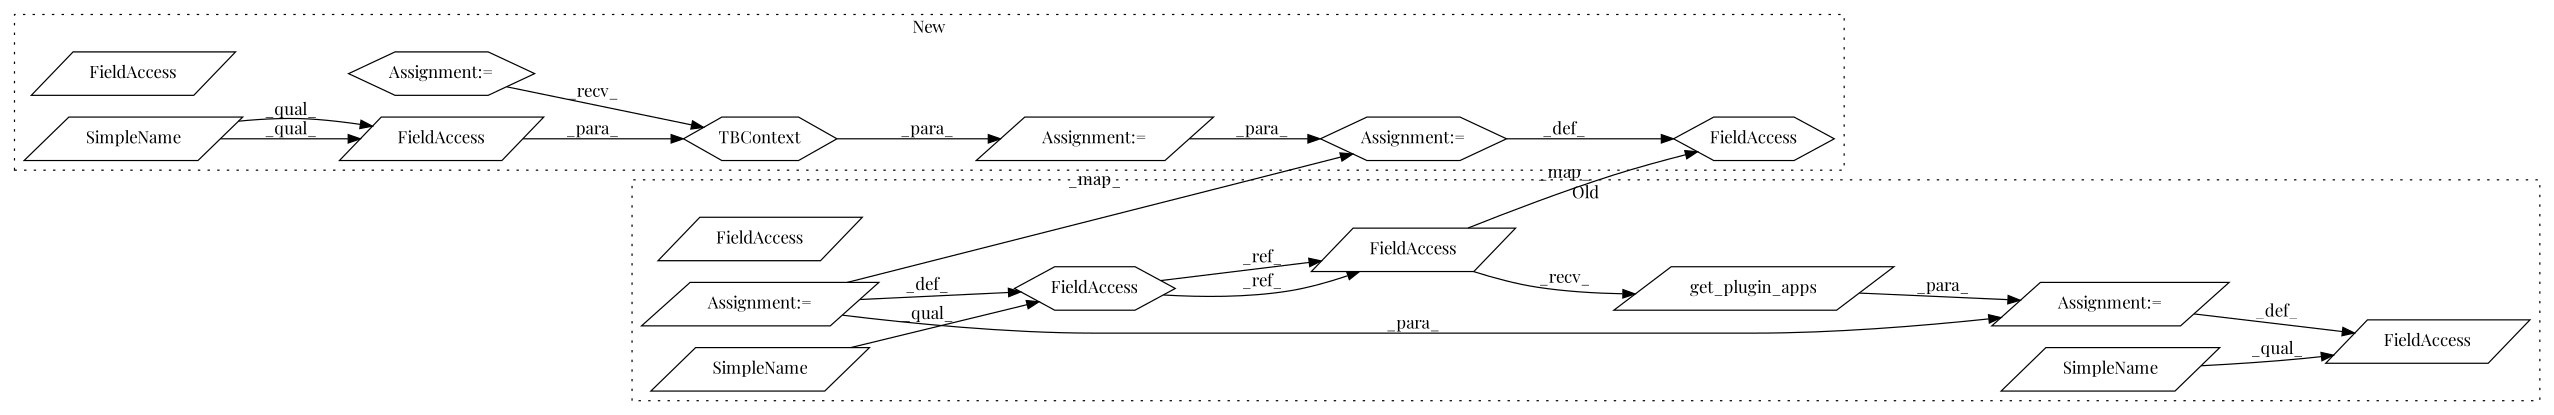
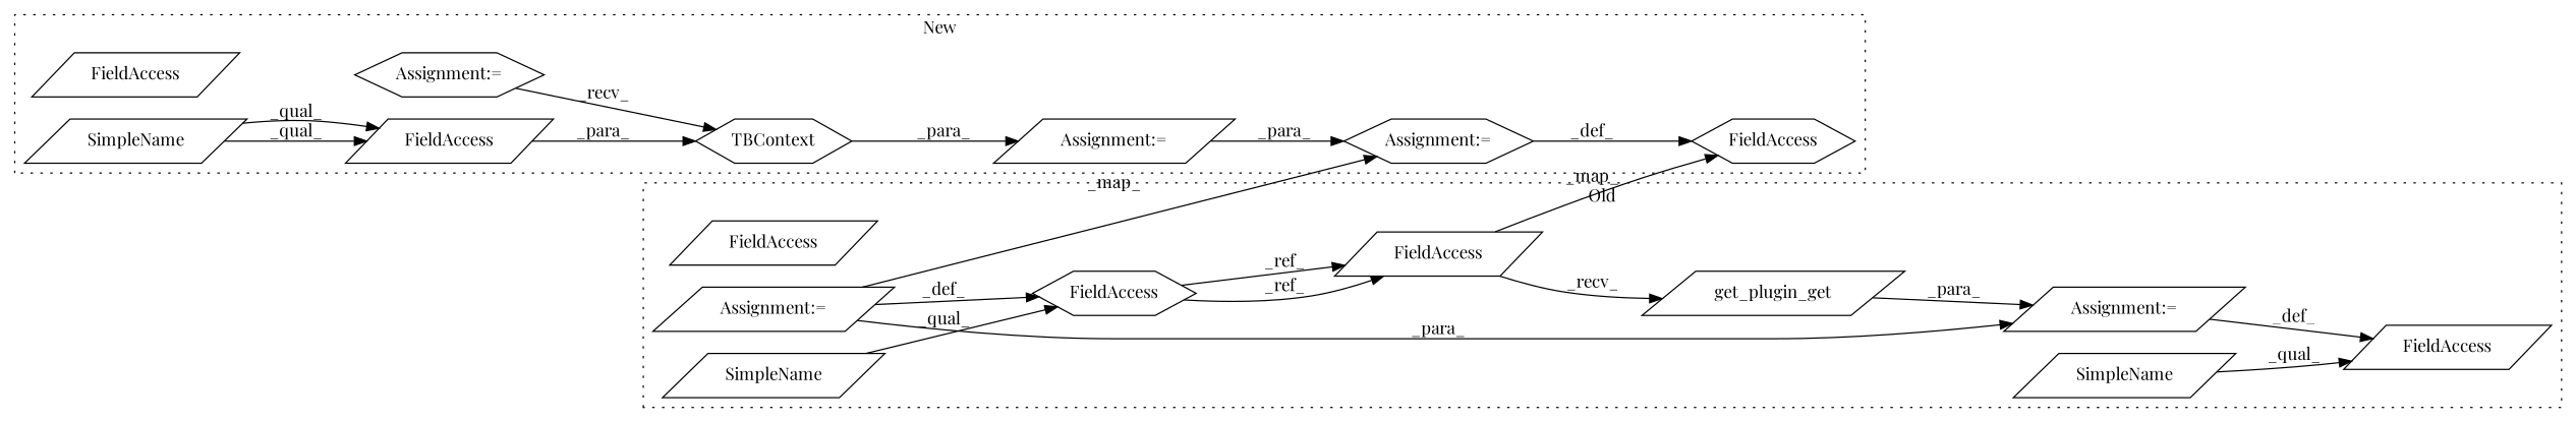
  digraph {
    rankdir=LR
    fontname="Playfair Display"
    node [a=22 l=11 s=1446 shape=parallelogram fontname="Playfair Display"]
    edge [fontname="Playfair Display"]
-   n1 [a=32 l="16,1" label=get_plugin_apps s="1359,1391"]
+   n1 [a=32 l="16,1" label=get_plugin_get s="1359,1391"]
    n2 [label=FieldAccess s=1277 shape=hexagon]
    n3 [label=FieldAccess s=1347]
    n4 [l=9 label=FieldAccess s=1337]
    n5 [a=7 l=1 label="Assignment:=" s=1346]
    n6 [a=7 l=1 label="Assignment:=" s=1288]
    n7 [label=FieldAccess s=1347]
    n8 [a=42 l=4 label=SimpleName s=1277]
    n9 [a=42 l=4 label=SimpleName s=1337]
    n10 [a=32 l="10,1" label=TBContext s="1436,1469" shape=hexagon]
    n11 [a=7 l=1 label="Assignment:=" s=1423]
    n12 [a=7 label="Assignment:=" s=1037 shape=hexagon]
    n13 [label=FieldAccess]
    n14 [label=FieldAccess s=1476 shape=hexagon]
    n15 [a=7 l=1 label="Assignment:=" s=1487 shape=hexagon]
    n16 [a=42 l=4 label=SimpleName]
    n17 [label=FieldAccess]
    subgraph cluster_1 {
      label=Old
      style=dotted
      n1
      n2
      n3
      n4
      n5
      n6
      n7
      n8
      n9
    }
    subgraph cluster_2 {
      label=New
      style=dotted
      n10
      n11
      n12
      n13
      n14
      n15
      n16
      n17
    }
    n1 -> n5 [label=_para_]
    n2 -> n7 [label=_ref_]
    n2 -> n7 [label=_ref_]
    n5 -> n4 [label=_def_]
    n6 -> n2 [label=_def_]
    n6 -> n5 [label=_para_]
    n6 -> n15 [label=_map_]
    n7 -> n1 [label=_recv_]
    n7 -> n14 [label=_map_]
    n8 -> n2 [label=_qual_]
    n9 -> n4 [label=_qual_]
    n10 -> n11 [label=_para_]
    n11 -> n15 [label=_para_]
    n12 -> n10 [label=_recv_]
    n15 -> n14 [label=_def_]
    n16 -> n17 [label=_qual_]
    n16 -> n17 [label=_qual_]
    n17 -> n10 [label=_para_]
  }
